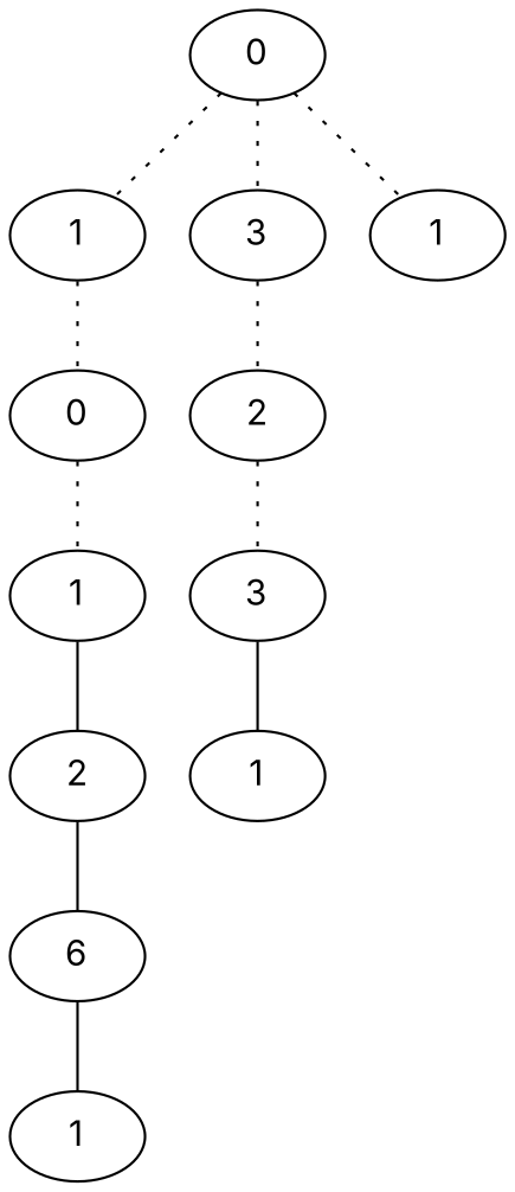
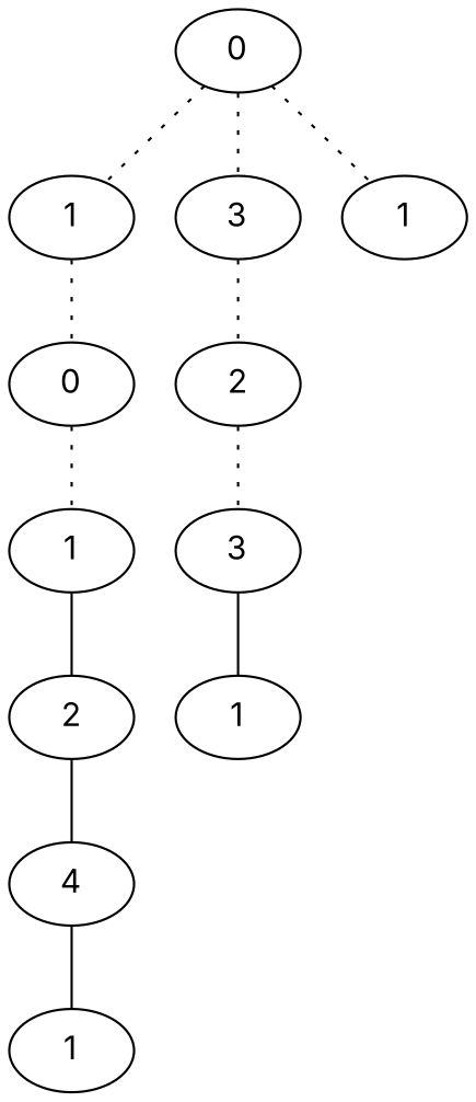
  graph {
    fontname=Inter
    node [fontname=Inter]
    edge [style=dotted fontname=Inter]
    n1 [label=0]
    n2 [label=1]
    n3 [label=3]
    n4 [label=1]
    n5 [label=0]
    n6 [label=1]
    n7 [label=2]
-   n8 [label=6]
+   n8 [label=4]
    n9 [label=1]
    n10 [label=2]
    n11 [label=3]
    n12 [label=1]
    n1 -- n2
    n1 -- n3
    n1 -- n4
    n2 -- n5
    n3 -- n10
    n5 -- n6
    n6 -- n7 [style=""]
    n7 -- n8 [style=""]
    n8 -- n9 [style=""]
    n10 -- n11
    n11 -- n12 [style=""]
  }
